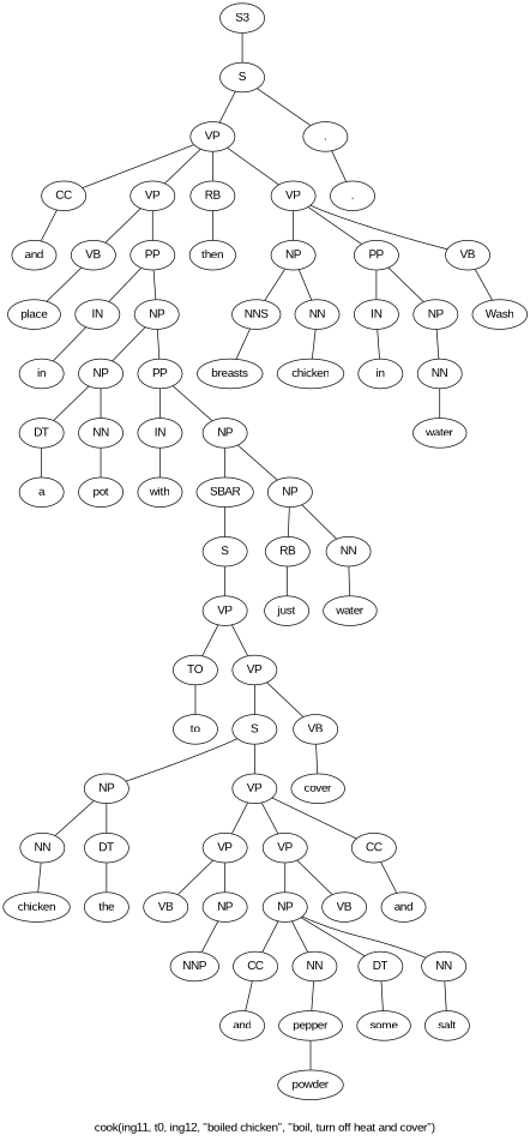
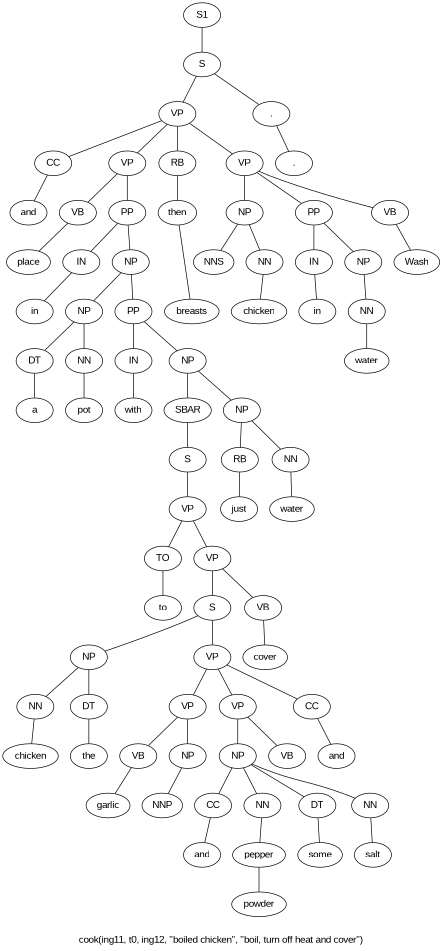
  graph {
    fontname="Liberation Sans"
    label="cook(ing11, t0, ing12, \"boiled chicken\", \"boil, turn off heat and cover\")"
    node [fontname="Liberation Sans"]
    edge [fontname="Liberation Sans"]
-   n1 [label=S3]
+   n1 [label=S1]
    n2 [label=S]
    n3 [label=VP]
    n4 [label="."]
    n5 [label=VP]
    n6 [label=CC]
    n7 [label=RB]
    n8 [label=VP]
    n9 [label="."]
    n10 [label=VB]
    n11 [label=NP]
    n12 [label=PP]
    n13 [label=and]
    n14 [label=then]
    n15 [label=VB]
    n16 [label=PP]
    n17 [label=Wash]
    n18 [label=NN]
    n19 [label=NNS]
    n20 [label=IN]
    n21 [label=NP]
    n22 [label=chicken]
    n23 [label=breasts]
    n24 [label=in]
    n25 [label=NN]
    n26 [label=water]
    n27 [label=place]
    n28 [label=IN]
    n29 [label=NP]
    n30 [label=in]
    n31 [label=NP]
    n32 [label=PP]
    n33 [label=DT]
    n34 [label=NN]
    n35 [label=IN]
    n36 [label=NP]
    n37 [label=a]
    n38 [label=pot]
    n39 [label=with]
    n40 [label=NP]
    n41 [label=SBAR]
    n42 [label=NN]
    n43 [label=RB]
    n44 [label=S]
    n45 [label=water]
    n46 [label=just]
    n47 [label=VP]
    n48 [label=TO]
    n49 [label=VP]
    n50 [label=to]
    n51 [label=VB]
    n52 [label=S]
    n53 [label=cover]
    n54 [label=NP]
    n55 [label=VP]
    n56 [label=DT]
    n57 [label=NN]
    n58 [label=VP]
    n59 [label=CC]
    n60 [label=VP]
    n61 [label=the]
    n62 [label=chicken]
    n63 [label=VB]
    n64 [label=NP]
    n65 [label=and]
    n66 [label=VB]
    n67 [label=NP]
    n68 [label=DT]
    n69 [label=NN]
    n70 [label=CC]
    n71 [label=NN]
    n72 [label=some]
    n73 [label=salt]
    n74 [label=and]
    n75 [label=pepper]
    n76 [label=powder]
+   n77 [label=garlic]
    n78 [label=NNP]
    n1 -- n2
    n2 -- n3
    n2 -- n4
    n3 -- n5
    n3 -- n6
    n3 -- n7
    n3 -- n8
    n4 -- n9
    n5 -- n10
    n5 -- n11
    n5 -- n12
    n6 -- n13
    n7 -- n14
    n8 -- n15
    n8 -- n16
    n10 -- n17
    n11 -- n18
    n11 -- n19
    n12 -- n20
    n12 -- n21
    n15 -- n27
    n16 -- n28
    n16 -- n29
    n18 -- n22
-   n19 -- n23
+   n14 -- n23
    n20 -- n24
    n21 -- n25
    n25 -- n26
    n28 -- n30
    n29 -- n31
    n29 -- n32
    n31 -- n33
    n31 -- n34
    n32 -- n35
    n32 -- n36
    n33 -- n37
    n34 -- n38
    n35 -- n39
    n36 -- n40
    n36 -- n41
    n40 -- n42
    n40 -- n43
    n41 -- n44
    n42 -- n45
    n43 -- n46
    n44 -- n47
    n47 -- n48
    n47 -- n49
    n48 -- n50
    n49 -- n51
    n49 -- n52
    n51 -- n53
    n52 -- n54
    n52 -- n55
    n54 -- n56
    n54 -- n57
    n55 -- n58
    n55 -- n59
    n55 -- n60
    n56 -- n61
    n57 -- n62
    n58 -- n63
    n58 -- n64
    n59 -- n65
    n60 -- n66
    n60 -- n67
    n64 -- n68
    n64 -- n69
    n64 -- n70
    n64 -- n71
+   n66 -- n77
    n67 -- n78
    n68 -- n72
    n69 -- n73
    n70 -- n74
    n71 -- n75
    n75 -- n76
  }
